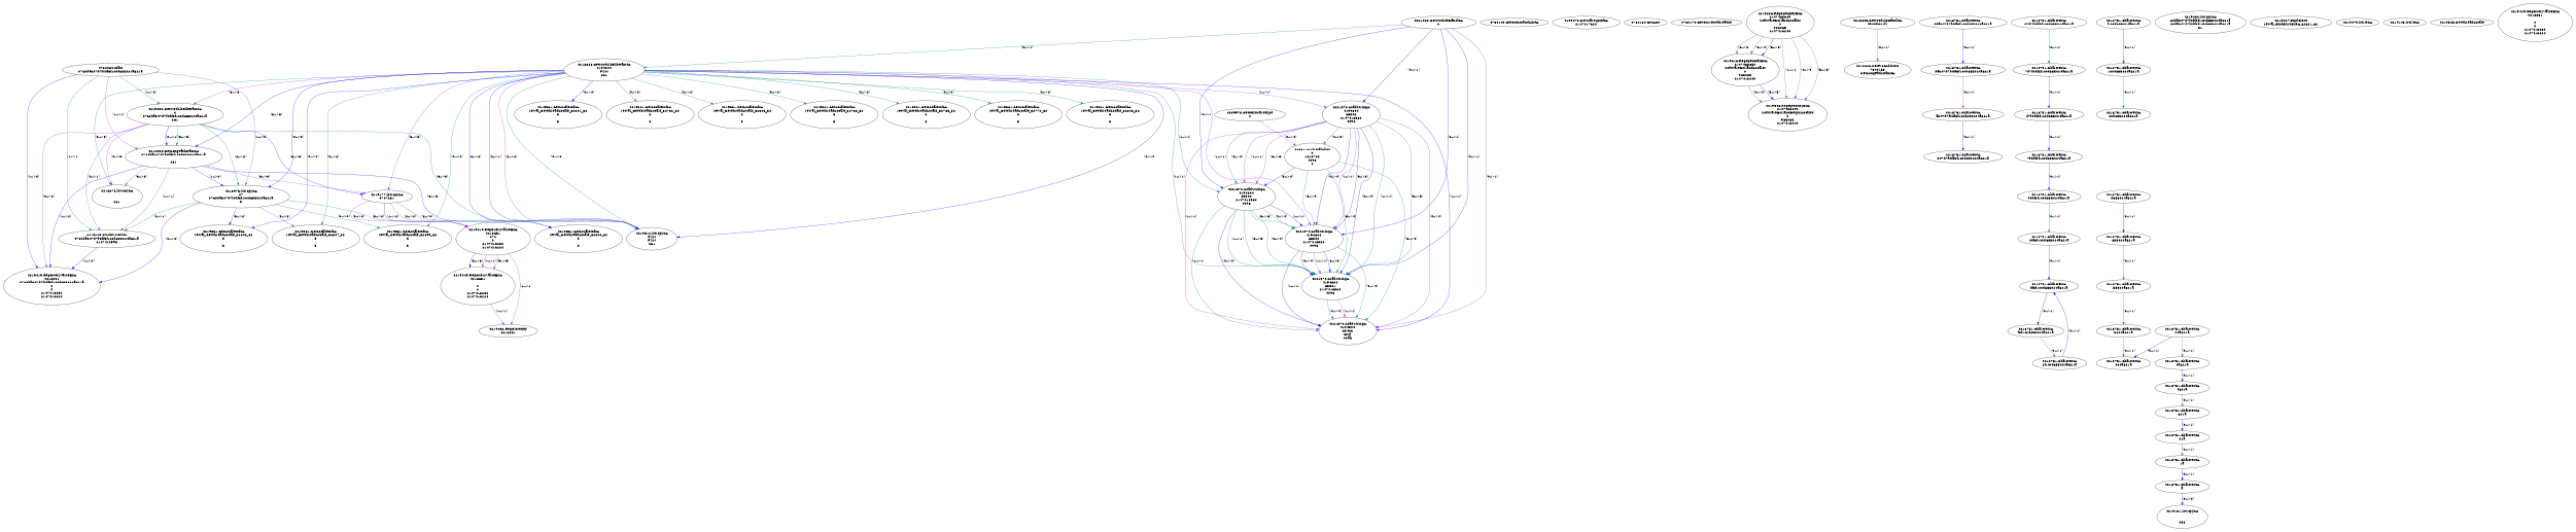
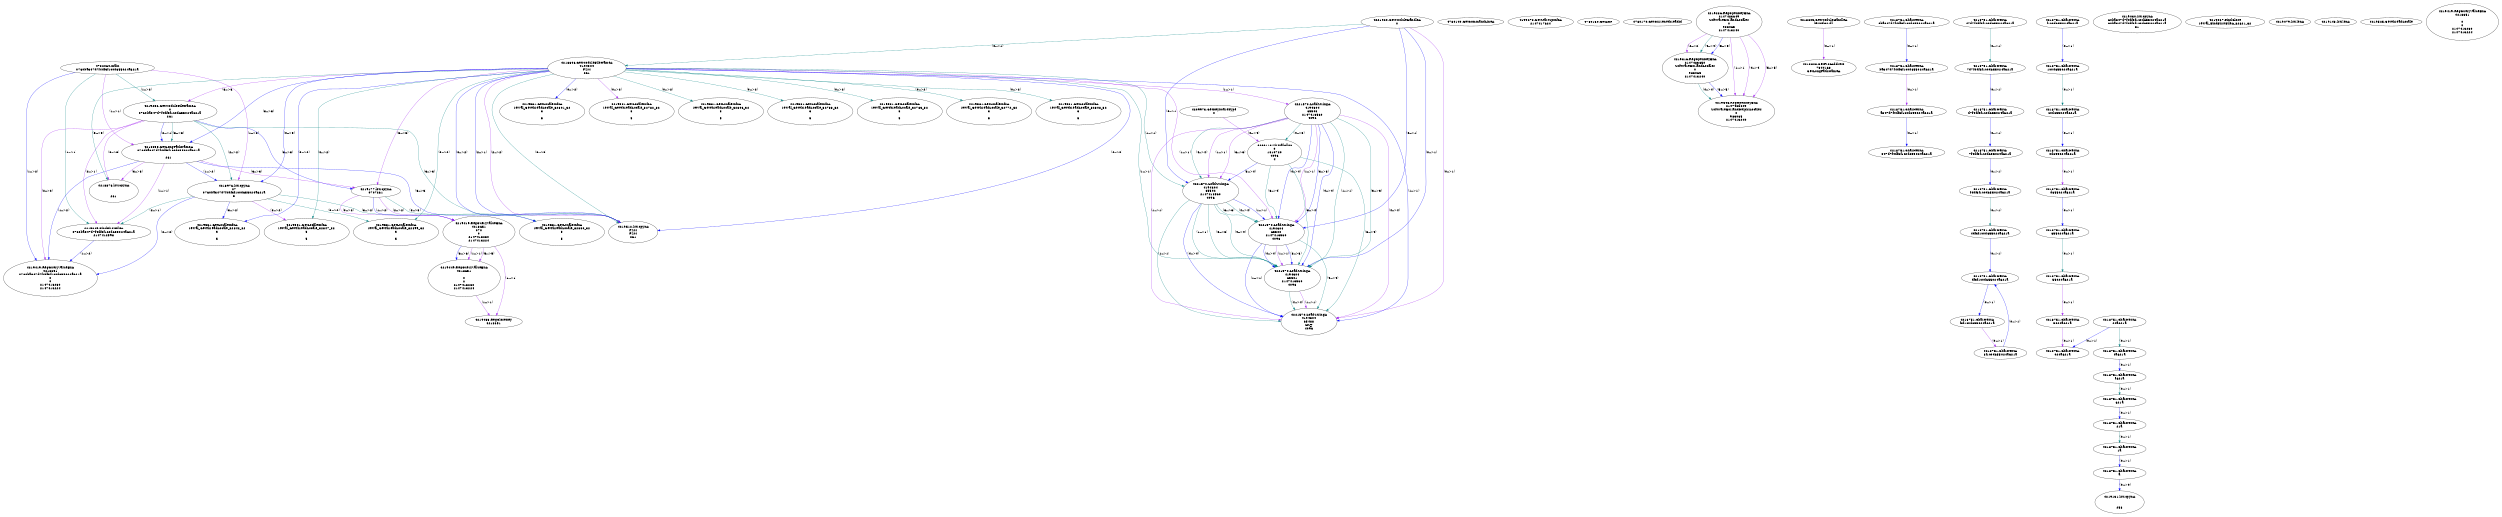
  digraph {
    edge [color=blue]
    n1 [label="4782064.main\n0760ba347d7f4df3f1c0d655024a621a"]
    n2 [label="4219256.GetModuleFileNameA\n0\n0760ba347d7f4df3f1c0d655024a621a\n261"]
    n3 [label="4218855.GetLongPathNameA\n0760ba347d7f4df3f1c0d655024a621a\n\n261"]
    n4 [label="4218976.lstrcpynA\n07\n0760ba347d7f4df3f1c0d655024a621a\n3"]
    n5 [label="4219049.FindFirstFileA\n0760ba347d7f4df3f1c0d655024a621a\n2147412598"]
    n6 [label="4219419.RegQueryValueExA\n4218651\n0760ba347d7f4df3f1c0d655024a621a\n0\n0\n2147413230\n2147413224"]
    n7 [label="4219177.lstrcpynA\n0707261"]
    n8 [label="4219512.lstrcpynA\nPZM\nPZM\n261"]
    n9 [label="4218876.lstrcpynA\n\n\n261"]
    n10 [label="4219531.GetLocaleInfoA\nretval_GetThreadLocale_32899_32\n3\n\n5"]
    n11 [label="4219531.GetLocaleInfoA\nretval_GetThreadLocale_32842_32\n3\n\n5"]
    n12 [label="4219531.GetLocaleInfoA\nretval_GetThreadLocale_32847_32\n3\n\n5"]
    n13 [label="4219531.GetLocaleInfoA\nretval_GetThreadLocale_32830_32\n3\n\n5"]
    n14 [label="4221920.GetModuleHandleA\n0"]
    n15 [label="4218646.GetModuleFileNameA\n4194304\nPZM\n261"]
    n16 [label="4221570.LoadStringA\n4194304\n65503\n2147413560\n4096"]
    n17 [label="4221570.LoadStringA\n4194304\n65502\n2147413560\n4096"]
    n18 [label="4221570.LoadStringA\n4194304\n65500\n2147413560\n4096"]
    n19 [label="4221570.LoadStringA\n4194304\n65501\n2147413560\n4096"]
    n20 [label="4221570.LoadStringA\n4194304\n65488\nHz@\n4096"]
    n21 [label="4219531.GetLocaleInfoA\nretval_GetThreadLocale_32801_32\n3\n\n5"]
    n22 [label="4219531.GetLocaleInfoA\nretval_GetThreadLocale_32782_32\n3\n\n5"]
    n23 [label="4219531.GetLocaleInfoA\nretval_GetThreadLocale_32806_32\n3\n\n5"]
    n24 [label="4219531.GetLocaleInfoA\nretval_GetThreadLocale_32788_32\n3\n\n5"]
    n25 [label="4219531.GetLocaleInfoA\nretval_GetThreadLocale_32783_32\n3\n\n5"]
    n26 [label="4219531.GetLocaleInfoA\nretval_GetThreadLocale_32772_32\n3\n\n5"]
    n27 [label="4219531.GetLocaleInfoA\nretval_GetThreadLocale_32808_32\n3\n\n5"]
    n28 [label="4200118.VirtualAlloc\n0\n1310720\n4096\n4"]
    n29 [label="4209973.GetKeyboardType\n0"]
    n30 [label="4780140.GetCommandLineA\n"]
    n31 [label="4199278.GetStartupInfoA\n2147417624"]
    n32 [label="4780160.GetACP\n"]
    n33 [label="4780170.GetCurrentThreadId\n"]
    n34 [label="4219419.RegQueryValueExA\n4218651\n070\n0\n2147413230\n2147413224"]
    n35 [label="4219286.RegOpenKeyExA\n2147483649\nSoftware\Borland\Locales\n0\n983065\n2147413240"]
    n36 [label="4219316.RegOpenKeyExA\n2147483650\nSoftware\Borland\Locales\n0\n983065\n2147413240"]
    n37 [label="4219346.RegOpenKeyExA\n2147483649\nSoftware\Borland\Delphi\Locales\n0\n983065\n2147413240"]
    n38 [label="4218805.GetModuleHandleA\nkernel32.dll"]
    n39 [label="4218828.GetProcAddress\n7344168\nGetLongPathNameA"]
    n40 [label="4218751.CharNextA\n0ba347d7f4df3f1c0d655024a621a"]
    n41 [label="4218751.CharNextA\nba347d7f4df3f1c0d655024a621a"]
    n42 [label="4218751.CharNextA\na347d7f4df3f1c0d655024a621a"]
    n43 [label="4218751.CharNextA\n347d7f4df3f1c0d655024a621a"]
    n44 [label="4218751.CharNextA\n47d7f4df3f1c0d655024a621a"]
    n45 [label="4218751.CharNextA\n7d7f4df3f1c0d655024a621a"]
    n46 [label="4218751.CharNextA\nd7f4df3f1c0d655024a621a"]
    n47 [label="4218751.CharNextA\n7f4df3f1c0d655024a621a"]
    n48 [label="4218751.CharNextA\nf4df3f1c0d655024a621a"]
    n49 [label="4218751.CharNextA\n4df3f1c0d655024a621a"]
    n50 [label="4218751.CharNextA\ndf3f1c0d655024a621a"]
    n51 [label="4218751.CharNextA\nf3f1c0d655024a621a"]
    n52 [label="4218751.CharNextA\n3f1c0d655024a621a"]
    n53 [label="4218751.CharNextA\nf1c0d655024a621a"]
    n54 [label="4218751.CharNextA\n1c0d655024a621a"]
    n55 [label="4218751.CharNextA\nc0d655024a621a"]
+   n56 [label="4218751.CharNextA\n0d655024a621a"]
    n57 [label="4218751.CharNextA\nd655024a621a"]
    n58 [label="4218751.CharNextA\n655024a621a"]
    n59 [label="4218751.CharNextA\n55024a621a"]
    n60 [label="4218751.CharNextA\n5024a621a"]
    n61 [label="4218751.CharNextA\n024a621a"]
    n62 [label="4218751.CharNextA\n24a621a"]
    n63 [label="4218751.CharNextA\n4a621a"]
    n64 [label="4218751.CharNextA\na621a"]
    n65 [label="4218751.CharNextA\n621a"]
    n66 [label="4218751.CharNextA\n21a"]
    n67 [label="4218751.CharNextA\n1a"]
    n68 [label="4218751.CharNextA\na"]
    n69 [label="4219131.lstrcpynA\n\n\n258"]
    n70 [label="4219030.lstrcpynA\n60ba347d7f4df3f1c0d655024a621a\n60ba347d7f4df3f1c0d655024a621a\n31"]
    n71 [label="4219067.FindClose\nretval_FindFirstFileA_32821_32"]
    n72 [label="4219079.lstrlenA\n"]
    n73 [label="4219143.lstrlenA\n"]
    n74 [label="4219449.RegQueryValueExA\n4218651\n\n0\n0\n2147413230\n2147413224"]
    n75 [label="4219483.RegCloseKey\n4218651"]
    n76 [label="4219525.GetThreadLocale\n"]
    n77 [label="4219419.RegQueryValueExA\n4218651\n\n0\n0\n2147413230\n2147413224"]
    n1 -> n2 [color=teal label="(1-->2)"]
    n1 -> n3 [color=purple label="(1-->1)"]
    n1 -> n4 [color=purple label="(1-->2)"]
    n1 -> n5 [color=teal label="(1-->1)"]
    n1 -> n6 [label="(1-->2)"]
    n2 -> n3 [label="(2-->1)"]
    n2 -> n3 [color=teal label="(3-->3)"]
    n2 -> n4 [color=teal label="(2-->2)"]
    n2 -> n5 [color=purple label="(2-->1)"]
    n2 -> n6 [color=purple label="(2-->2)"]
    n2 -> n7 [label="(3-->3)"]
    n2 -> n8 [color=teal label="(3-->3)"]
    n2 -> n9 [color=purple label="(3-->3)"]
    n3 -> n4 [label="(1-->2)"]
    n3 -> n5 [color=purple label="(1-->1)"]
    n3 -> n6 [label="(1-->2)"]
    n3 -> n7 [color=purple label="(3-->3)"]
    n3 -> n8 [label="(3-->3)"]
    n3 -> n9 [color=purple label="(3-->3)"]
    n4 -> n5 [color=teal label="(2-->1)"]
    n4 -> n6 [label="(2-->2)"]
    n4 -> n10 [color=teal label="(3-->2)"]
    n4 -> n11 [label="(3-->2)"]
    n4 -> n12 [color=purple label="(3-->2)"]
    n4 -> n13 [color=teal label="(3-->2)"]
    n5 -> n6 [label="(1-->2)"]
    n7 -> n8 [color=teal label="(3-->3)"]
    n7 -> n34 [label="(1-->2)"]
    n7 -> n34 [color=purple label="(2-->2)"]
    n7 -> n34 [color=purple label="(0-->2)"]
    n14 -> n15 [color=teal label="(0-->1)"]
-   n14 -> n16 [label="(0-->1)"]
    n14 -> n17 [label="(0-->1)"]
    n14 -> n18 [label="(0-->1)"]
    n14 -> n19 [label="(0-->1)"]
    n14 -> n20 [color=purple label="(0-->1)"]
    n15 -> n2 [color=purple label="(3-->3)"]
    n15 -> n3 [label="(3-->3)"]
    n15 -> n4 [label="(0-->3)"]
    n15 -> n7 [color=purple label="(3-->3)"]
    n15 -> n8 [label="(2-->1)"]
    n15 -> n8 [color=purple label="(2-->2)"]
    n15 -> n8 [color=teal label="(3-->3)"]
    n15 -> n8 [label="(2-->0)"]
    n15 -> n9 [color=teal label="(3-->3)"]
    n15 -> n10 [color=teal label="(0-->2)"]
    n15 -> n11 [label="(0-->2)"]
    n15 -> n12 [color=teal label="(0-->2)"]
    n15 -> n13 [label="(0-->2)"]
    n15 -> n16 [color=purple label="(1-->1)"]
    n15 -> n17 [color=teal label="(1-->1)"]
    n15 -> n18 [color=purple label="(1-->1)"]
    n15 -> n19 [color=teal label="(1-->1)"]
    n15 -> n20 [label="(1-->1)"]
    n15 -> n21 [label="(0-->2)"]
    n15 -> n22 [color=purple label="(0-->2)"]
    n15 -> n23 [color=teal label="(0-->2)"]
    n15 -> n24 [color=teal label="(0-->2)"]
    n15 -> n25 [color=teal label="(0-->2)"]
    n15 -> n26 [color=teal label="(0-->2)"]
    n15 -> n27 [color=teal label="(0-->2)"]
    n16 -> n17 [color=purple label="(1-->1)"]
    n16 -> n17 [color=purple label="(3-->3)"]
    n16 -> n17 [color=teal label="(4-->4)"]
    n16 -> n18 [color=purple label="(1-->1)"]
    n16 -> n18 [label="(3-->3)"]
    n16 -> n18 [label="(4-->4)"]
    n16 -> n19 [color=teal label="(1-->1)"]
    n16 -> n19 [color=teal label="(3-->3)"]
    n16 -> n19 [label="(4-->4)"]
    n16 -> n20 [color=purple label="(1-->1)"]
    n16 -> n20 [color=purple label="(4-->4)"]
    n16 -> n28 [color=teal label="(4-->3)"]
    n17 -> n18 [label="(1-->1)"]
    n17 -> n18 [color=teal label="(3-->3)"]
    n17 -> n18 [color=teal label="(4-->4)"]
    n17 -> n19 [color=teal label="(1-->1)"]
    n17 -> n19 [color=teal label="(3-->3)"]
    n17 -> n19 [color=teal label="(4-->4)"]
    n17 -> n20 [color=teal label="(1-->1)"]
    n17 -> n20 [label="(4-->4)"]
    n18 -> n19 [color=purple label="(1-->1)"]
    n18 -> n19 [label="(3-->3)"]
    n18 -> n19 [label="(4-->4)"]
    n18 -> n20 [label="(1-->1)"]
    n18 -> n20 [color=teal label="(4-->4)"]
    n19 -> n20 [color=purple label="(1-->1)"]
    n19 -> n20 [color=teal label="(4-->4)"]
    n28 -> n17 [label="(3-->4)"]
    n28 -> n18 [color=teal label="(3-->4)"]
    n28 -> n19 [color=teal label="(3-->4)"]
    n28 -> n20 [color=teal label="(3-->4)"]
    n29 -> n28 [color=purple label="(0-->4)"]
    n34 -> n74 [color=purple label="(1-->1)"]
    n34 -> n74 [color=purple label="(5-->5)"]
    n34 -> n74 [label="(6-->6)"]
    n34 -> n75 [color=purple label="(1-->1)"]
    n35 -> n36 [color=purple label="(2-->2)"]
    n35 -> n36 [color=teal label="(4-->4)"]
    n35 -> n36 [label="(5-->5)"]
    n35 -> n37 [color=purple label="(1-->1)"]
    n35 -> n37 [color=purple label="(4-->4)"]
    n35 -> n37 [color=purple label="(5-->5)"]
    n36 -> n37 [color=teal label="(4-->4)"]
    n36 -> n37 [label="(5-->5)"]
    n38 -> n39 [color=purple label="(0-->1)"]
    n40 -> n41 [label="(0-->1)"]
    n41 -> n42 [color=purple label="(0-->1)"]
    n42 -> n43 [label="(0-->1)"]
    n44 -> n45 [color=teal label="(0-->1)"]
    n45 -> n46 [label="(0-->1)"]
    n46 -> n47 [label="(0-->1)"]
    n47 -> n48 [label="(0-->1)"]
    n48 -> n49 [color=teal label="(0-->1)"]
    n49 -> n50 [label="(0-->1)"]
    n50 -> n51 [label="(0-->1)"]
    n51 -> n52 [color=purple label="(0-->1)"]
    n52 -> n50 [label="(0-->1)"]
    n53 -> n54 [label="(0-->1)"]
    n54 -> n55 [color=teal label="(0-->1)"]
+   n55 -> n56 [label="(0-->1)"]
+   n56 -> n57 [color=purple label="(0-->1)"]
    n57 -> n58 [label="(0-->1)"]
    n58 -> n59 [color=teal label="(0-->1)"]
    n59 -> n60 [color=purple label="(0-->1)"]
    n60 -> n61 [color=purple label="(0-->1)"]
    n62 -> n61 [label="(0-->1)"]
    n62 -> n63 [color=teal label="(0-->1)"]
    n63 -> n64 [label="(0-->1)"]
    n64 -> n65 [color=teal label="(0-->1)"]
    n65 -> n66 [label="(0-->1)"]
    n66 -> n67 [color=teal label="(0-->1)"]
    n67 -> n68 [label="(0-->1)"]
    n68 -> n69 [label="(0-->0)"]
    n74 -> n75 [color=purple label="(1-->1)"]
  }
